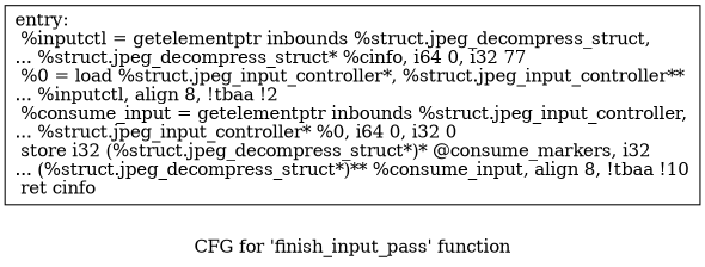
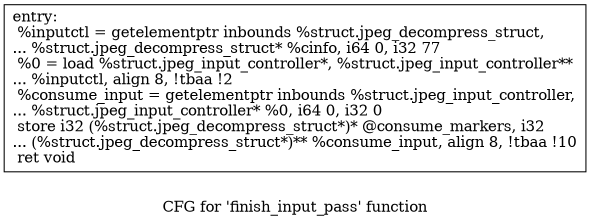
  digraph {
    label="CFG for 'finish_input_pass' function"
-   n1 [label="{entry:\l  %inputctl = getelementptr inbounds %struct.jpeg_decompress_struct,\l... %struct.jpeg_decompress_struct* %cinfo, i64 0, i32 77\l  %0 = load %struct.jpeg_input_controller*, %struct.jpeg_input_controller**\l... %inputctl, align 8, !tbaa !2\l  %consume_input = getelementptr inbounds %struct.jpeg_input_controller,\l... %struct.jpeg_input_controller* %0, i64 0, i32 0\l  store i32 (%struct.jpeg_decompress_struct*)* @consume_markers, i32\l... (%struct.jpeg_decompress_struct*)** %consume_input, align 8, !tbaa !10\l  ret cinfo\l}" shape=record]
+   n1 [label="{entry:\l  %inputctl = getelementptr inbounds %struct.jpeg_decompress_struct,\l... %struct.jpeg_decompress_struct* %cinfo, i64 0, i32 77\l  %0 = load %struct.jpeg_input_controller*, %struct.jpeg_input_controller**\l... %inputctl, align 8, !tbaa !2\l  %consume_input = getelementptr inbounds %struct.jpeg_input_controller,\l... %struct.jpeg_input_controller* %0, i64 0, i32 0\l  store i32 (%struct.jpeg_decompress_struct*)* @consume_markers, i32\l... (%struct.jpeg_decompress_struct*)** %consume_input, align 8, !tbaa !10\l  ret void\l}" shape=record]
  }
